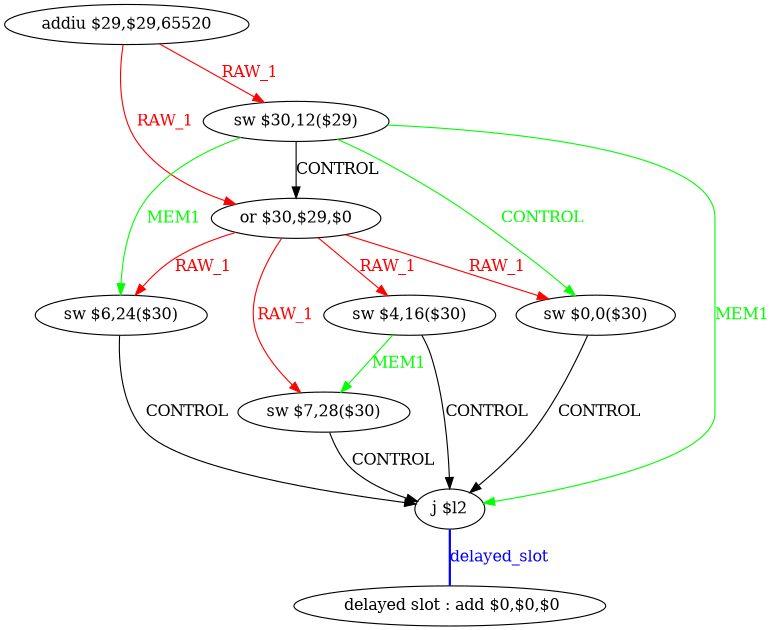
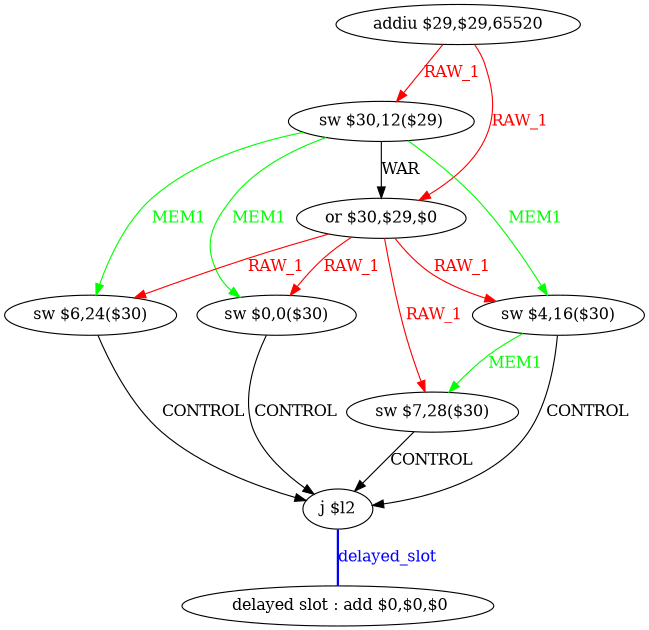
  digraph {
    node [shape=ellipse]
    edge [color=red fontcolor=red]
    n1 [label=" delayed slot : add $0,$0,$0"]
    n2 [label="j $l2"]
    n3 [label="addiu $29,$29,65520"]
    n4 [label="sw $30,12($29)"]
    n5 [label="or $30,$29,$0"]
    n6 [label="sw $4,16($30)"]
    n7 [label="sw $6,24($30)"]
    n8 [label="sw $0,0($30)"]
    n9 [label="sw $7,28($30)"]
    n2 -> n1 [color=blue dir=none fontcolor=blue label=delayed_slot style=bold]
    n3 -> n4 [label=RAW_1]
    n3 -> n5 [label=RAW_1]
-   n4 -> n5 [label=CONTROL color="" fontcolor=""]
-   n4 -> n2 [color=green fontcolor=green label=MEM1]
+   n4 -> n5 [label=WAR color="" fontcolor=""]
+   n4 -> n6 [color=green fontcolor=green label=MEM1]
    n4 -> n7 [color=green fontcolor=green label=MEM1]
-   n4 -> n8 [color=green fontcolor=green label=CONTROL]
+   n4 -> n8 [color=green fontcolor=green label=MEM1]
    n5 -> n6 [label=RAW_1]
    n5 -> n7 [label=RAW_1]
    n5 -> n8 [label=RAW_1]
    n5 -> n9 [label=RAW_1]
    n6 -> n2 [label=CONTROL color="" fontcolor=""]
    n6 -> n9 [color=green fontcolor=green label=MEM1]
    n7 -> n2 [label=CONTROL color="" fontcolor=""]
    n8 -> n2 [label=CONTROL color="" fontcolor=""]
    n9 -> n2 [label=CONTROL color="" fontcolor=""]
  }
